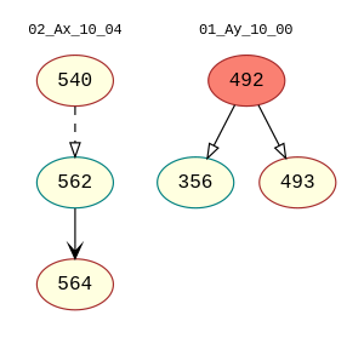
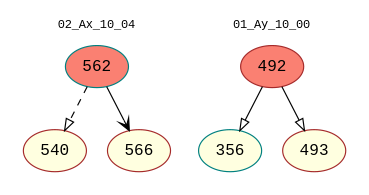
  digraph {
    fontname="Liberation Mono"
    node [color=brown fillcolor=lightyellow fontname="Liberation Mono" style=filled]
    edge [arrowhead=onormal color=black fontname="Liberation Mono" style=solid]
-   n1 [color=teal label=562]
+   n1 [color=teal fillcolor=salmon label=562]
    n2 [label=540]
-   n3 [label=564]
+   n3 [label=566]
    n4 [fillcolor=salmon label=492]
    n5 [color=teal label=356]
    n6 [label=493]
    subgraph cluster_1 {
      color=white
      fontsize=10
      label="02_Ax_10_04"
      n1
      n2
      n3
    }
    subgraph cluster_2 {
      color=white
      fontsize=10
      label="01_Ay_10_00"
      n4
      n5
      n6
    }
-   n2 -> n1 [style=dashed]
+   n1 -> n2 [style=dashed]
    n1 -> n3 [arrowhead=vee]
    n4 -> n5
    n4 -> n6
  }
